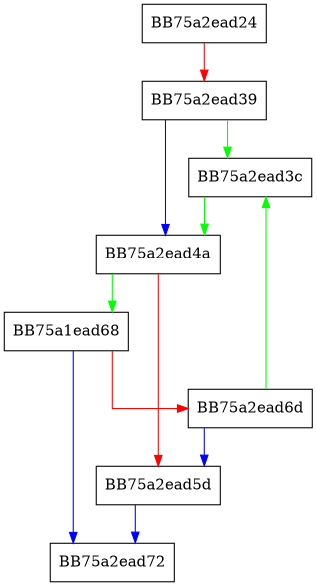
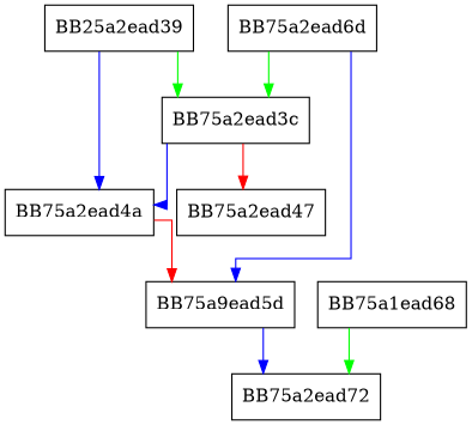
  digraph {
    splines=ortho
    node [shape=box]
    edge [color=green]
-   BB75a2ead24
-   BB75a2ead39
+   BB75a2ead39 [label=BB25a2ead39]
    BB75a2ead3c
    BB75a2ead4a
+   BB75a2ead47
    n6 [label=BB75a1ead68]
-   BB75a2ead5d
+   BB75a2ead5d [label=BB75a9ead5d]
    BB75a2ead72
    BB75a2ead6d
-   BB75a2ead24 -> BB75a2ead39 [color=red]
    BB75a2ead39 -> BB75a2ead3c
    BB75a2ead39 -> BB75a2ead4a [color=blue]
-   BB75a2ead3c -> BB75a2ead4a
-   BB75a2ead4a -> n6
+   BB75a2ead3c -> BB75a2ead4a [color=blue]
+   BB75a2ead3c -> BB75a2ead47 [color=red]
    BB75a2ead4a -> BB75a2ead5d [color=red]
-   n6 -> BB75a2ead72 [color=blue]
-   n6 -> BB75a2ead6d [color=red]
+   n6 -> BB75a2ead72
    BB75a2ead5d -> BB75a2ead72 [color=blue]
    BB75a2ead6d -> BB75a2ead3c
    BB75a2ead6d -> BB75a2ead5d [color=blue]
  }
